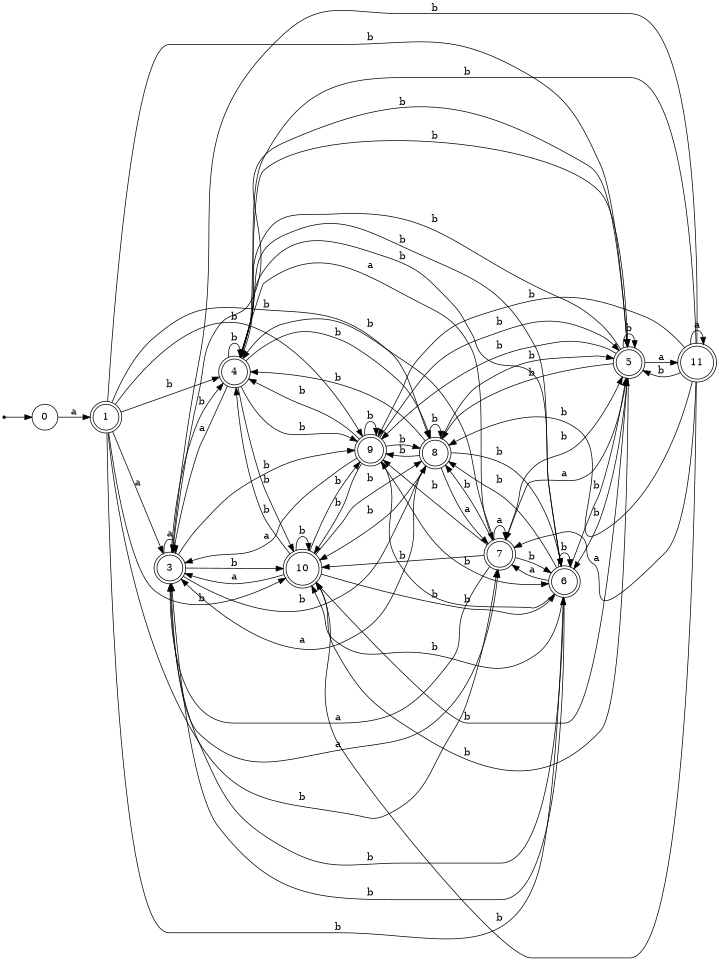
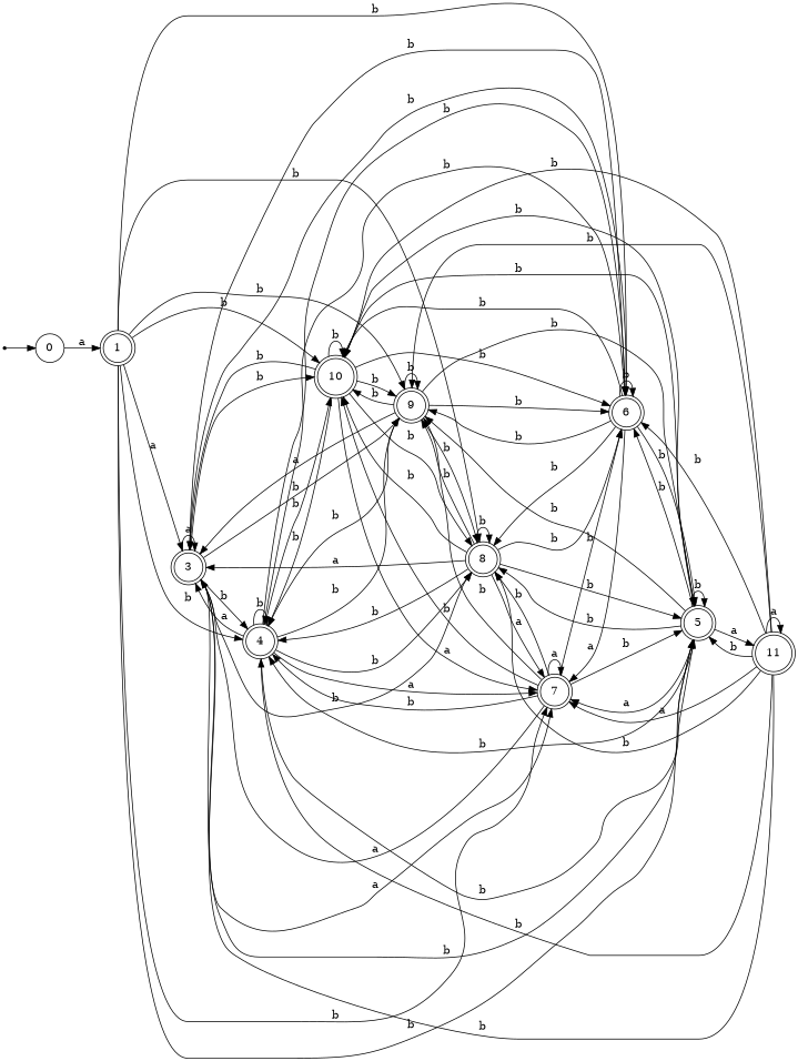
  digraph {
    rankdir=LR
    node [shape=doublecircle]
    dummy0 [shape=point]
    0 [shape=circle]
    1
    3
    4
    5
    6
    7
    8
    9
    10
    11
    dummy0 -> 0
    0 -> 1 [label=a]
    1 -> 3 [label=a]
    1 -> 4 [label=b]
    1 -> 5 [label=b]
    1 -> 6 [label=b]
    1 -> 7 [label=b]
    1 -> 8 [label=b]
    1 -> 9 [label=b]
    1 -> 10 [label=b]
    3 -> 3 [label=a]
    3 -> 4 [label=b]
    3 -> 5 [label=b]
    3 -> 6 [label=b]
    3 -> 7 [label=a]
    3 -> 8 [label=b]
    3 -> 9 [label=b]
    3 -> 10 [label=b]
    4 -> 3 [label=a]
    4 -> 4 [label=b]
    4 -> 5 [label=b]
    4 -> 6 [label=b]
    4 -> 7 [label=a]
    4 -> 8 [label=b]
    4 -> 9 [label=b]
    4 -> 10 [label=b]
    5 -> 4 [label=b]
    5 -> 5 [label=b]
    5 -> 6 [label=b]
    5 -> 7 [label=a]
    5 -> 8 [label=b]
    5 -> 9 [label=b]
    5 -> 10 [label=b]
    5 -> 11 [label=a]
    6 -> 3 [label=b]
    6 -> 4 [label=b]
    6 -> 5 [label=b]
    6 -> 6 [label=b]
    6 -> 7 [label=a]
    6 -> 8 [label=b]
    6 -> 9 [label=b]
    6 -> 10 [label=b]
    7 -> 3 [label=a]
    7 -> 4 [label=b]
    7 -> 5 [label=b]
    7 -> 6 [label=b]
    7 -> 7 [label=a]
    7 -> 8 [label=b]
    7 -> 9 [label=b]
    7 -> 10 [label=b]
    8 -> 3 [label=a]
    8 -> 4 [label=b]
    8 -> 5 [label=b]
    8 -> 6 [label=b]
    8 -> 7 [label=a]
    8 -> 8 [label=b]
    8 -> 9 [label=b]
    8 -> 10 [label=b]
    9 -> 3 [label=a]
    9 -> 4 [label=b]
    9 -> 5 [label=b]
    9 -> 6 [label=b]
    9 -> 8 [label=b]
    9 -> 9 [label=b]
    9 -> 10 [label=b]
-   10 -> 3 [label=a]
+   10 -> 3 [label=b]
    10 -> 4 [label=b]
    10 -> 5 [label=b]
    10 -> 6 [label=b]
+   10 -> 7 [label=a]
    10 -> 8 [label=b]
    10 -> 9 [label=b]
    10 -> 10 [label=b]
    11 -> 3 [label=b]
    11 -> 4 [label=b]
    11 -> 5 [label=b]
+   11 -> 6 [label=b]
    11 -> 7 [label=a]
    11 -> 8 [label=b]
    11 -> 9 [label=b]
    11 -> 10 [label=b]
    11 -> 11 [label=a]
  }
